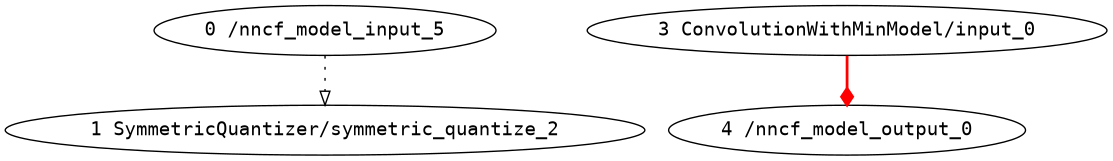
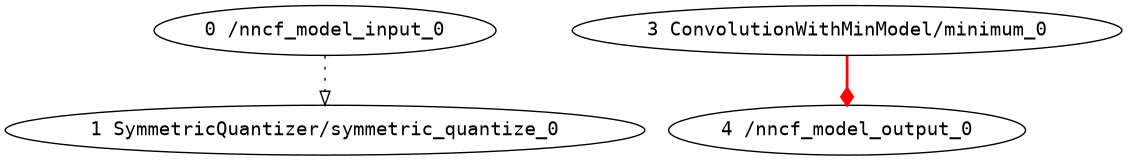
  strict digraph {
    fontname="DejaVu Sans Mono"
    node [fontname="DejaVu Sans Mono"]
    edge [fontname="DejaVu Sans Mono"]
-   "0 /nncf_model_input_0" [type=nncf_model_input label="0 /nncf_model_input_5"]
-   "1 SymmetricQuantizer/symmetric_quantize_0" [type=symmetric_quantize label="1 SymmetricQuantizer/symmetric_quantize_2"]
-   "3 ConvolutionWithMinModel/minimum_0" [type=minimum label="3 ConvolutionWithMinModel/input_0"]
+   "0 /nncf_model_input_0" [type=nncf_model_input]
+   "1 SymmetricQuantizer/symmetric_quantize_0" [type=symmetric_quantize]
+   "3 ConvolutionWithMinModel/minimum_0" [type=minimum]
    "4 /nncf_model_output_0" [type=nncf_model_output]
    "0 /nncf_model_input_0" -> "1 SymmetricQuantizer/symmetric_quantize_0" [arrowhead=onormal color=black style=dotted]
    "3 ConvolutionWithMinModel/minimum_0" -> "4 /nncf_model_output_0" [arrowhead=diamond color=red style=bold]
  }
